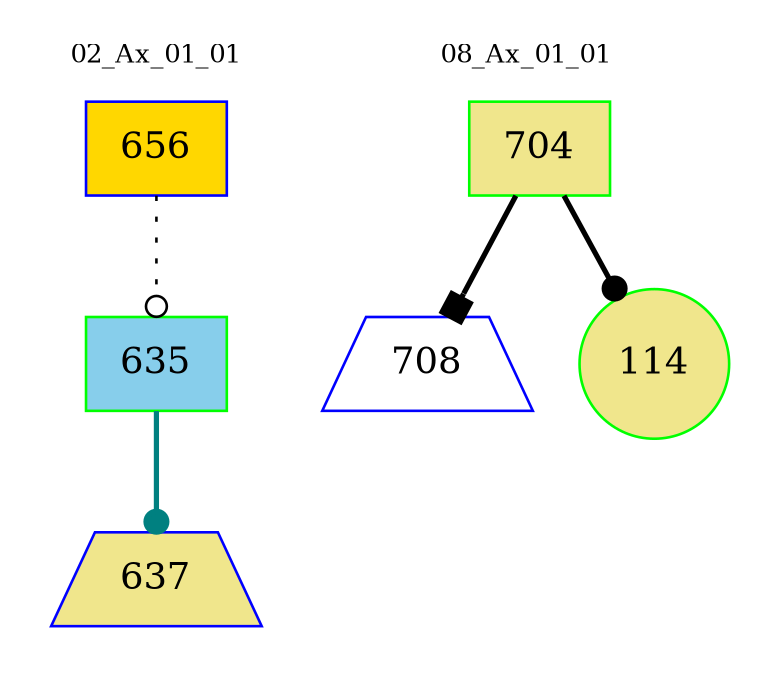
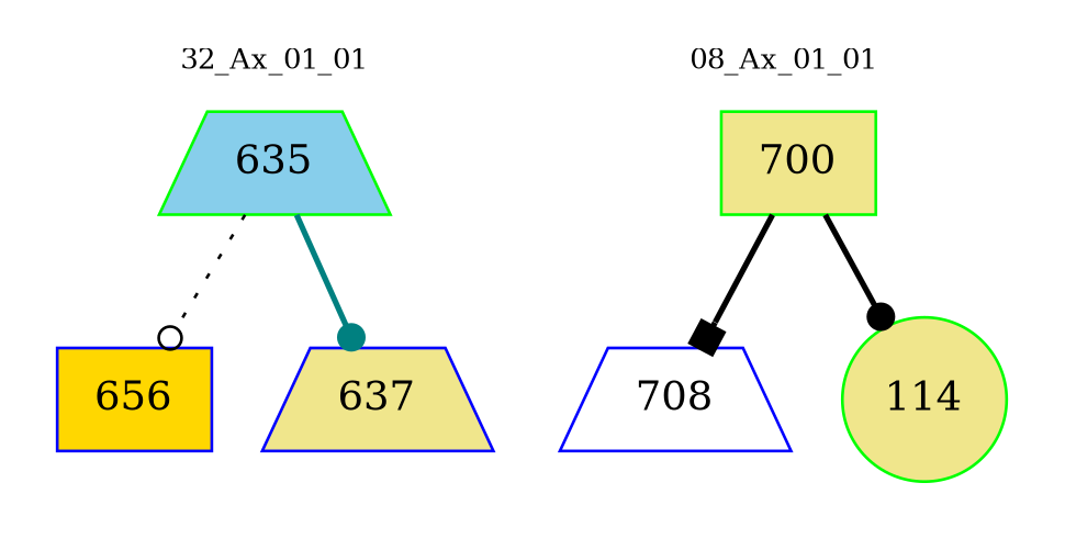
  digraph {
    node [color=green fillcolor=khaki shape=box style=filled]
    edge [arrowhead=dot color=black style=bold]
-   n1 [fillcolor=skyblue label=635]
+   n1 [fillcolor=skyblue label=635 shape=trapezium]
    n2 [color=blue fillcolor=gold label=656]
    n3 [color=blue label=637 shape=trapezium]
-   n4 [label=704]
+   n4 [label=700]
    n5 [color=blue fillcolor=white label=708 shape=trapezium]
    n6 [label=114 shape=circle]
    subgraph cluster_1 {
      color=white
      fontsize=10
-     label="02_Ax_01_01"
+     label="32_Ax_01_01"
      n1
      n2
      n3
    }
    subgraph cluster_2 {
      color=white
      fontsize=10
      label="08_Ax_01_01"
      n4
      n5
      n6
    }
-   n2 -> n1 [arrowhead=odot style=dotted]
+   n1 -> n2 [arrowhead=odot style=dotted]
    n1 -> n3 [color=teal]
    n4 -> n5 [arrowhead=box]
    n4 -> n6
  }
